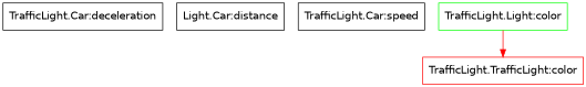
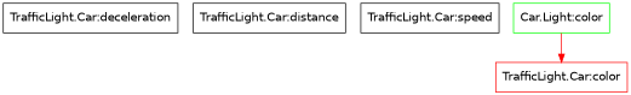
  digraph {
    fontname="DejaVu Sans"
    node [shape=box fontname="DejaVu Sans"]
    n1 [label="TrafficLight.Car:deceleration"]
-   n2 [label="Light.Car:distance"]
+   n2 [label="TrafficLight.Car:distance"]
    n3 [label="TrafficLight.Car:speed"]
-   n4 [color=green label="TrafficLight.Light:color"]
-   n5 [color=red label="TrafficLight.TrafficLight:color"]
+   n4 [color=green label="Car.Light:color"]
+   n5 [color=red label="TrafficLight.Car:color"]
    n4 -> n5 [color=red fontname="DejaVu Sans"]
  }
